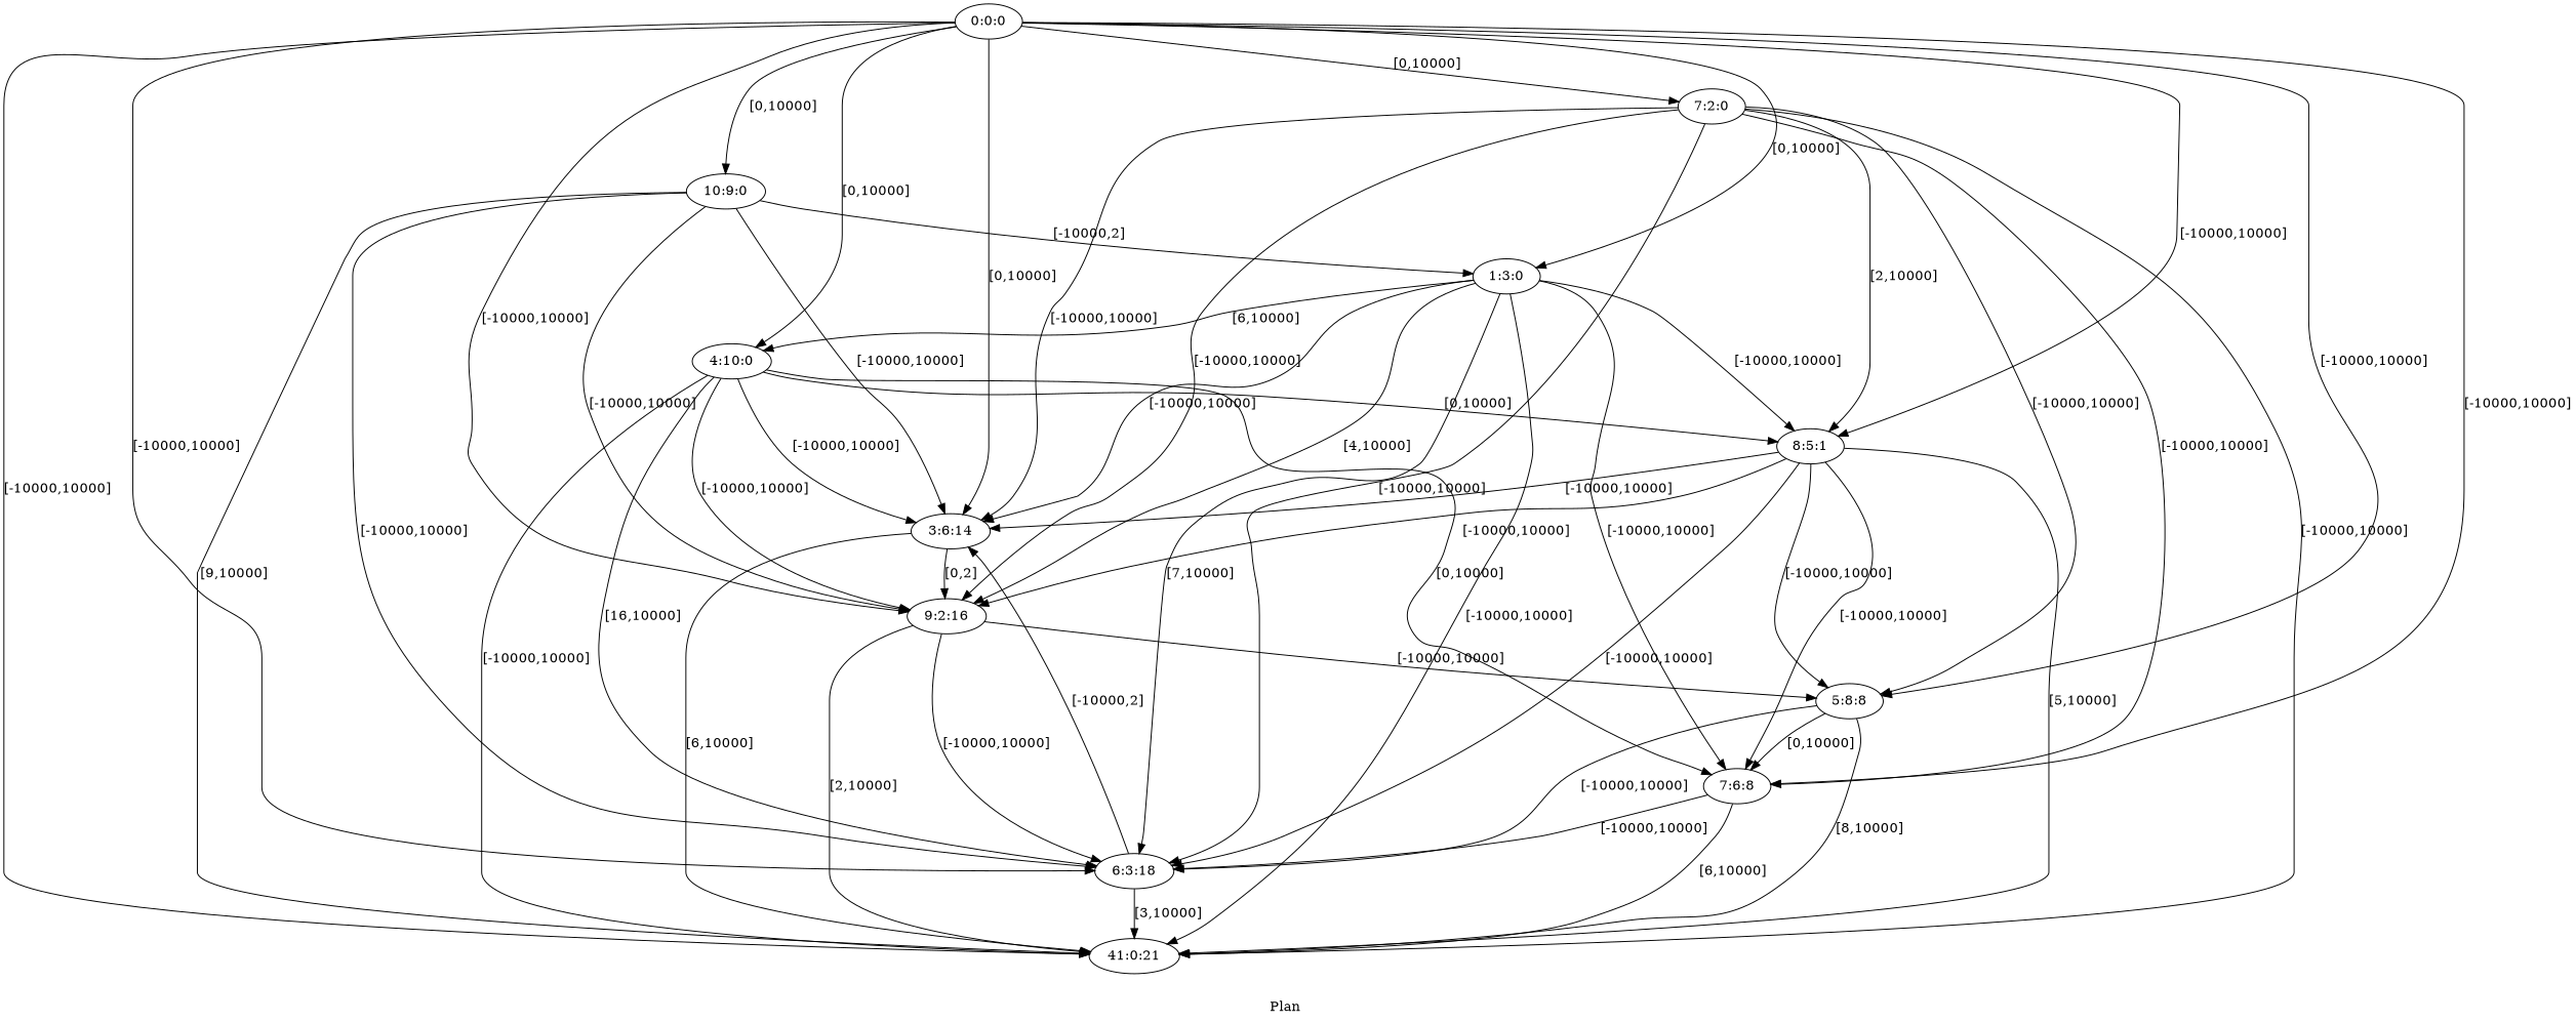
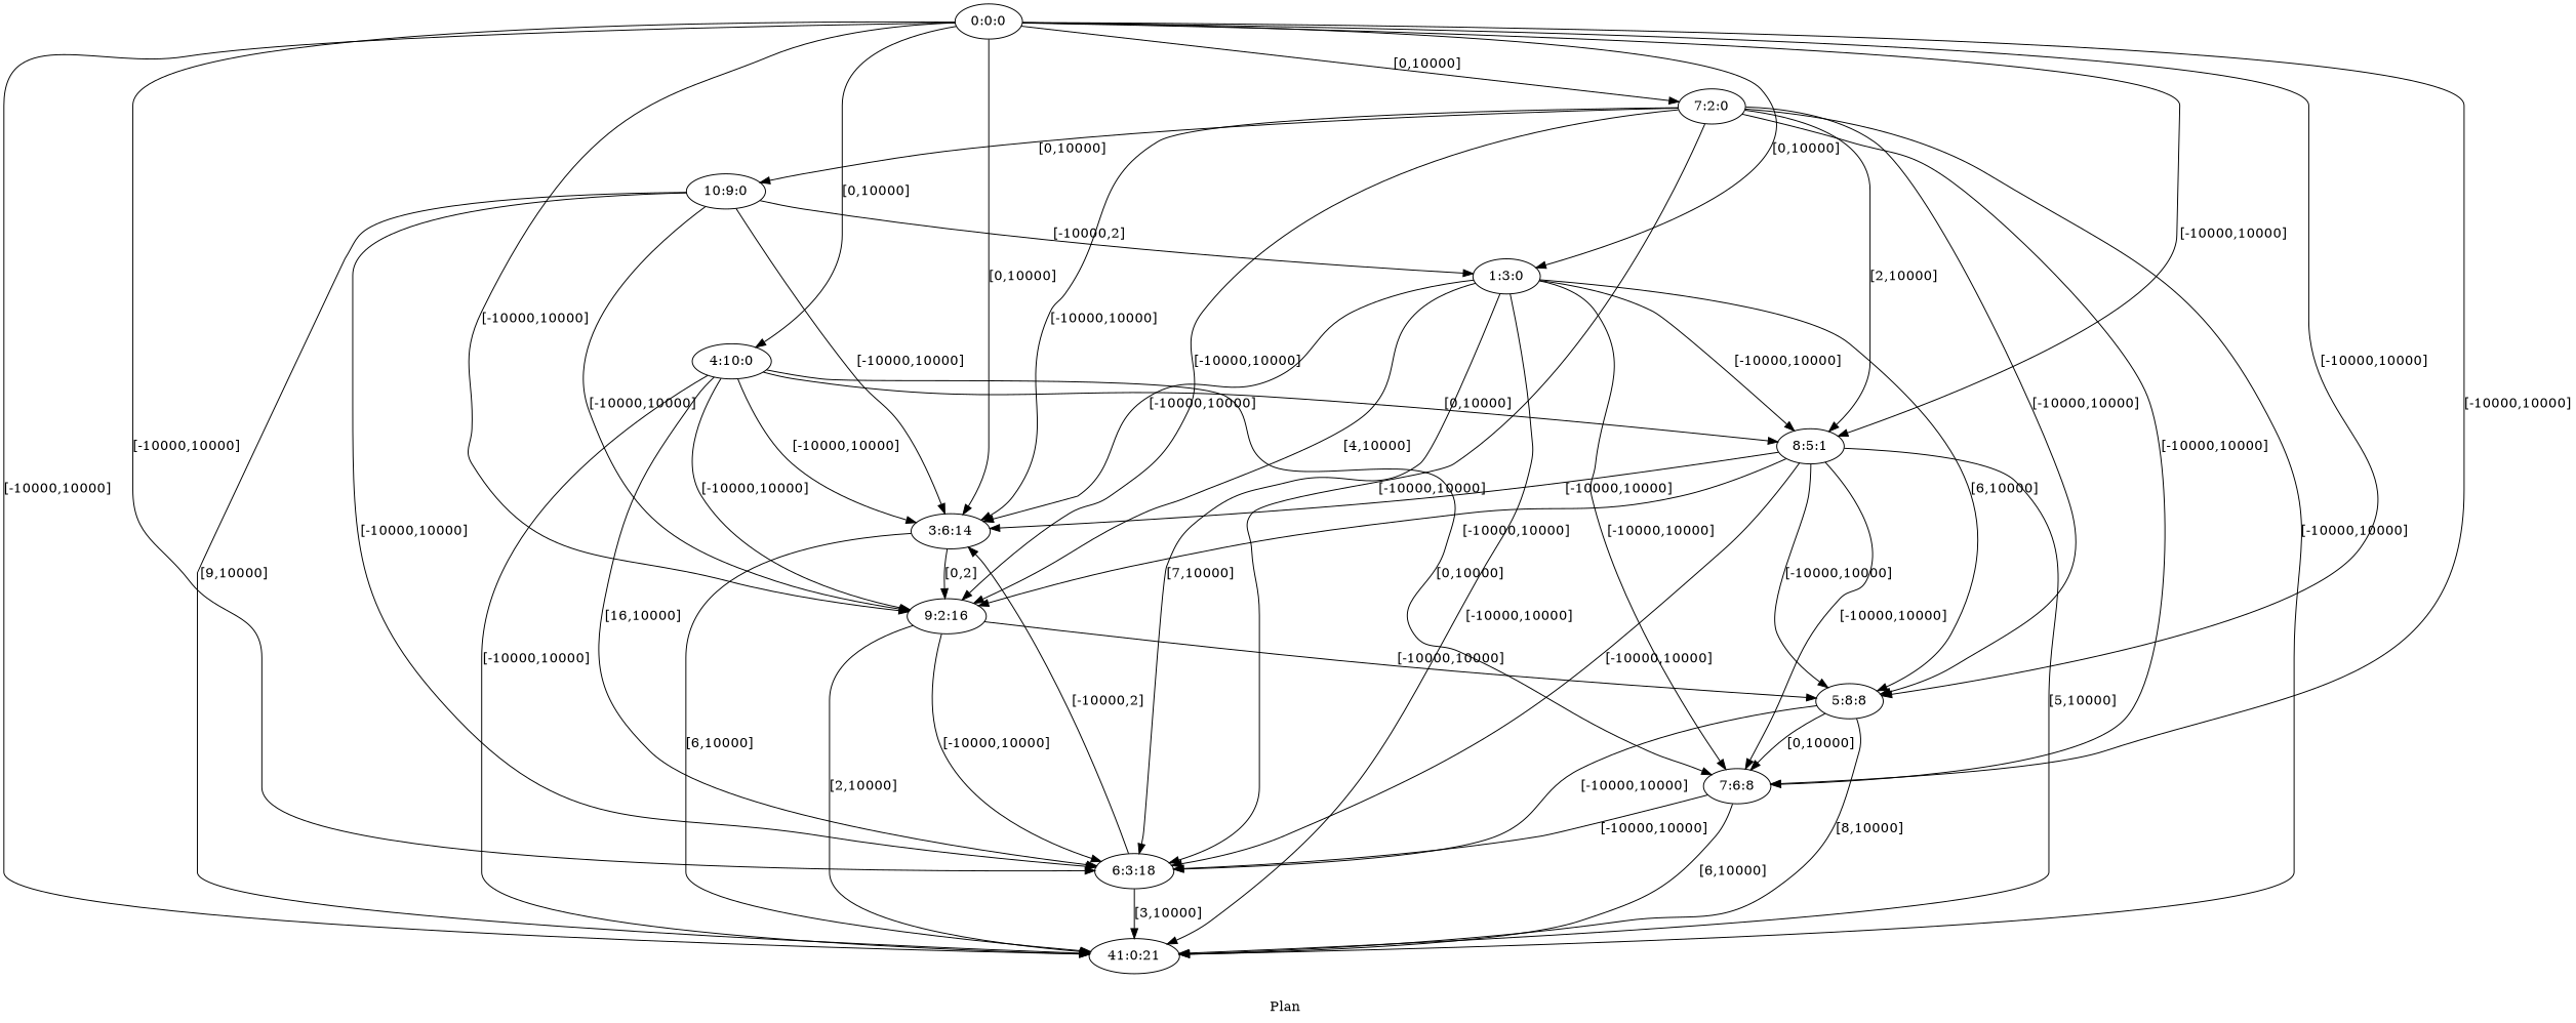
  digraph {
    fldt=0.969342
    label="Plan "
    nodesep=.45
    rankdir=TB
    "0:0:0"
    "1:3:0"
    n3 [label="7:2:0"]
    "3:6:14"
    "4:10:0"
    "5:8:8"
    "6:3:18"
    "7:6:8"
    n9 [label="8:5:1"]
    "9:2:16"
    "10:9:0"
    n12 [label="41:0:21"]
    "0:0:0" -> "1:3:0" [label="[0,10000]"]
    "0:0:0" -> n3 [label="[0,10000]"]
    "0:0:0" -> "3:6:14" [label="[0,10000]"]
    "0:0:0" -> "4:10:0" [label="[0,10000]"]
    "0:0:0" -> "5:8:8" [label="[-10000,10000]"]
    "0:0:0" -> "6:3:18" [label="[-10000,10000]"]
    "0:0:0" -> "7:6:8" [label="[-10000,10000]"]
    "0:0:0" -> n9 [label="[-10000,10000]"]
    "0:0:0" -> "9:2:16" [label="[-10000,10000]"]
-   "0:0:0" -> "10:9:0" [label="[0,10000]"]
+   n3 -> "10:9:0" [label="[0,10000]"]
    "0:0:0" -> n12 [label="[-10000,10000]"]
    "1:3:0" -> "3:6:14" [label="[-10000,10000]"]
-   "1:3:0" -> "4:10:0" [label="[6,10000]"]
+   "1:3:0" -> "5:8:8" [label="[6,10000]"]
    "1:3:0" -> "6:3:18" [label="[7,10000]"]
    "1:3:0" -> "7:6:8" [label="[-10000,10000]"]
    "1:3:0" -> n9 [label="[-10000,10000]"]
    "1:3:0" -> "9:2:16" [label="[4,10000]"]
    "1:3:0" -> n12 [label="[-10000,10000]"]
    n3 -> "3:6:14" [label="[-10000,10000]"]
    n3 -> "5:8:8" [label="[-10000,10000]"]
    n3 -> "6:3:18" [label="[-10000,10000]"]
    n3 -> "7:6:8" [label="[-10000,10000]"]
    n3 -> n9 [label="[2,10000]"]
    n3 -> "9:2:16" [label="[-10000,10000]"]
    n3 -> n12 [label="[-10000,10000]"]
    "3:6:14" -> "9:2:16" [label="[0,2]"]
    "3:6:14" -> n12 [label="[6,10000]"]
    "4:10:0" -> "3:6:14" [label="[-10000,10000]"]
    "4:10:0" -> "6:3:18" [label="[16,10000]"]
    "4:10:0" -> "7:6:8" [label="[0,10000]"]
    "4:10:0" -> n9 [label="[0,10000]"]
    "4:10:0" -> "9:2:16" [label="[-10000,10000]"]
    "4:10:0" -> n12 [label="[-10000,10000]"]
    "5:8:8" -> "6:3:18" [label="[-10000,10000]"]
    "5:8:8" -> "7:6:8" [label="[0,10000]"]
    "5:8:8" -> n12 [label="[8,10000]"]
    "6:3:18" -> "3:6:14" [label="[-10000,2]"]
    "6:3:18" -> n12 [label="[3,10000]"]
    "7:6:8" -> "6:3:18" [label="[-10000,10000]"]
    "7:6:8" -> n12 [label="[6,10000]"]
    n9 -> "3:6:14" [label="[-10000,10000]"]
    n9 -> "5:8:8" [label="[-10000,10000]"]
    n9 -> "6:3:18" [label="[-10000,10000]"]
    n9 -> "7:6:8" [label="[-10000,10000]"]
    n9 -> "9:2:16" [label="[-10000,10000]"]
    n9 -> n12 [label="[5,10000]"]
    "9:2:16" -> "5:8:8" [label="[-10000,10000]"]
    "9:2:16" -> "6:3:18" [label="[-10000,10000]"]
    "9:2:16" -> n12 [label="[2,10000]"]
    "10:9:0" -> "1:3:0" [label="[-10000,2]"]
    "10:9:0" -> "3:6:14" [label="[-10000,10000]"]
    "10:9:0" -> "6:3:18" [label="[-10000,10000]"]
    "10:9:0" -> "9:2:16" [label="[-10000,10000]"]
    "10:9:0" -> n12 [label="[9,10000]"]
  }
